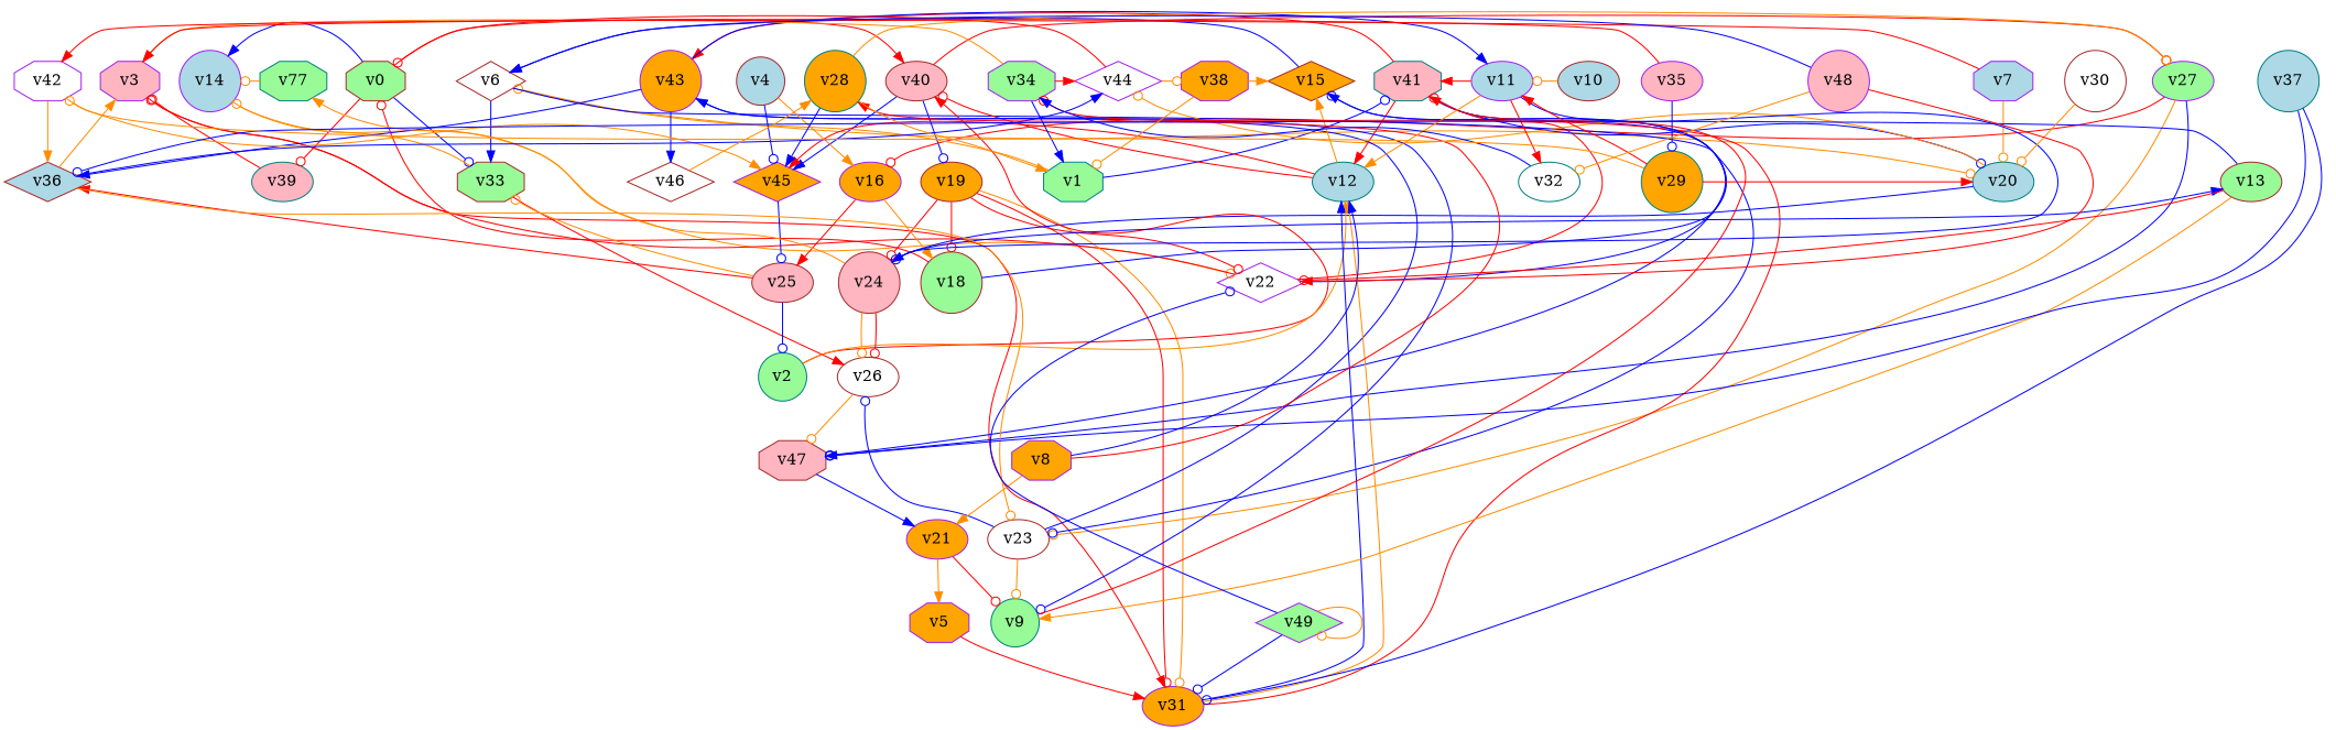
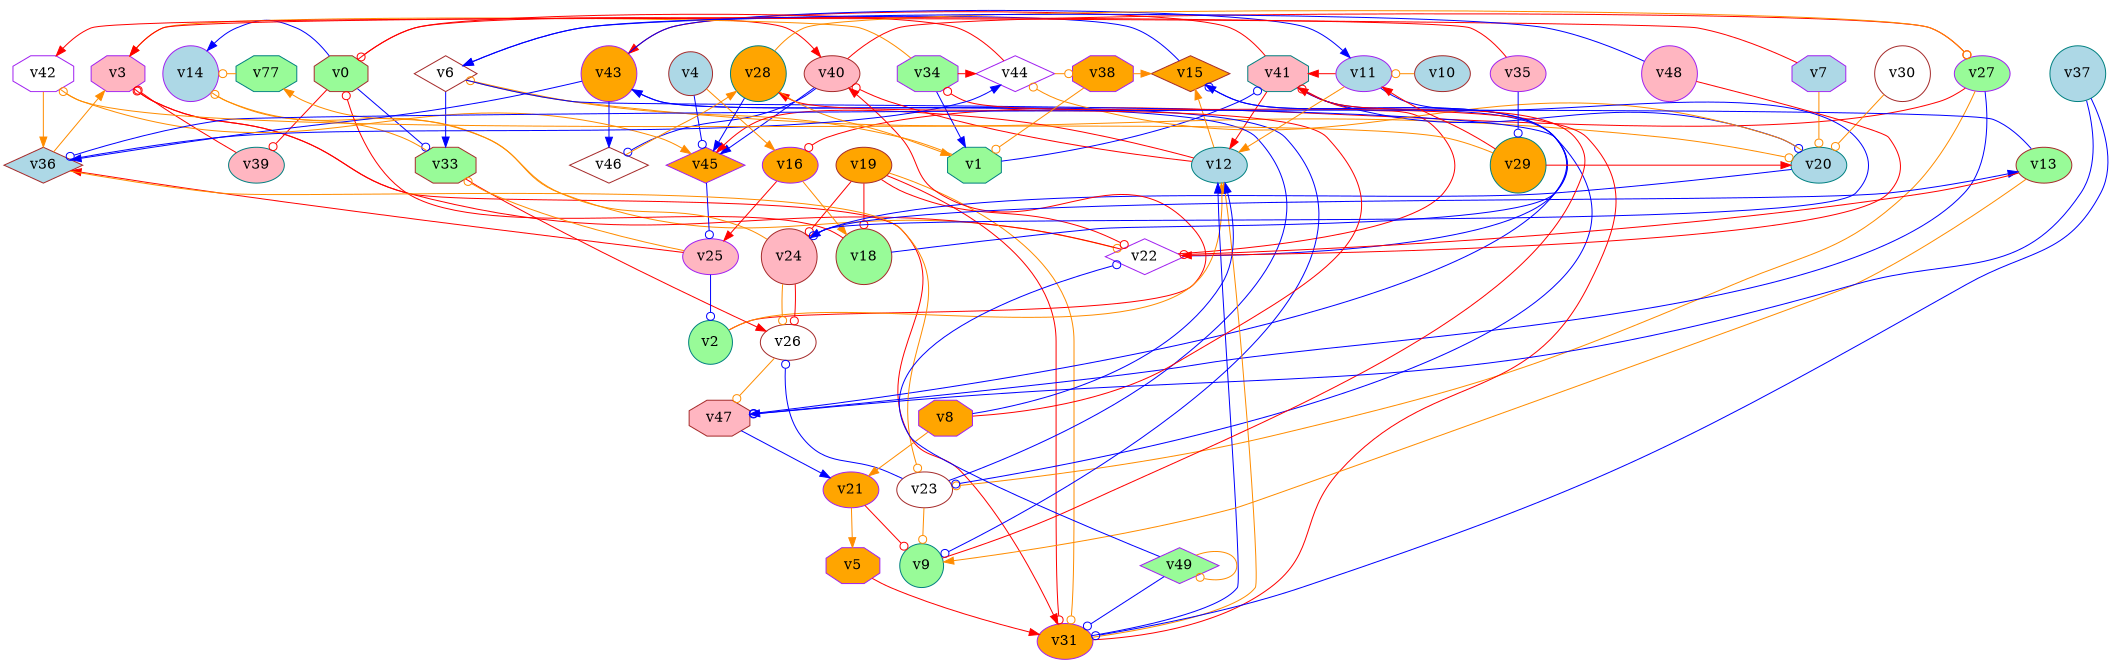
  digraph {
    node [color=purple fillcolor=orange player=1 shape=ellipse style=filled]
    edge [arrowhead=odot color=blue]
    v0 [color=brown fillcolor=palegreen shape=octagon]
    v14 [fillcolor=lightblue player=0 shape=circle]
    v33 [color=brown fillcolor=palegreen shape=octagon]
    v39 [color=teal fillcolor=lightpink]
    v40 [color=brown fillcolor=lightpink player=0]
    v22 [fillcolor=white shape=diamond]
    v26 [color=brown fillcolor=white player=0]
    v3 [fillcolor=lightpink player=0 shape=octagon]
    v45 [shape=diamond]
    v19 [color=brown player=0]
    v27 [fillcolor=palegreen player=0]
    v1 [color=teal fillcolor=palegreen player=0 shape=octagon]
    v6 [color=brown fillcolor=white player=0 shape=diamond]
    v41 [color=teal fillcolor=lightpink shape=octagon]
    v20 [color=teal fillcolor=lightblue]
    v23 [color=brown fillcolor=white player=0]
    v12 [color=teal fillcolor=lightblue player=0]
    v43 [player=0 shape=circle]
    v47 [color=brown fillcolor=lightpink player=0 shape=octagon]
    v2 [color=teal fillcolor=palegreen shape=circle]
    v15 [color=brown player=0 shape=diamond]
    v31 [player=0]
    v34 [fillcolor=palegreen player=0 shape=octagon]
    v4 [color=brown fillcolor=lightblue shape=circle]
    v16
    v18 [color=brown fillcolor=palegreen shape=circle]
-   v25 [color=brown fillcolor=lightpink]
+   v25 [fillcolor=lightpink]
    v5 [shape=octagon]
    v24 [color=brown fillcolor=lightpink shape=circle]
    v44 [fillcolor=white shape=diamond]
    v9 [color=teal fillcolor=palegreen shape=circle]
    v7 [fillcolor=lightblue shape=octagon]
    v42 [fillcolor=white shape=octagon]
    v36 [color=brown fillcolor=lightblue shape=diamond]
    v8 [shape=octagon]
    v21
    v28 [color=teal player=0 shape=circle]
    v10 [color=brown fillcolor=lightblue player=0]
    v11 [fillcolor=lightblue player=0]
-   v32 [color=teal fillcolor=white]
    v13 [color=brown fillcolor=palegreen player=0]
    n42 [color=teal fillcolor=palegreen label=v77 shape=octagon]
    v38 [shape=octagon]
    v46 [color=brown fillcolor=white shape=diamond]
    v29 [color=teal player=0 shape=circle]
    v30 [color=brown fillcolor=white shape=circle]
    v35 [fillcolor=lightpink]
    v37 [color=teal fillcolor=lightblue shape=circle]
    v48 [fillcolor=lightpink player=0 shape=circle]
    v49 [fillcolor=palegreen shape=diamond]
    v0 -> v14 [arrowhead=normal constraint="time == 9"]
    v0 -> v33
    v0 -> v39 [color=red]
    v0 -> v40 [arrowhead=normal color=red constraint="time % 2 == 1"]
    v14 -> v22 [color=darkorange constraint="time == 12"]
    v33 -> v14 [color=darkorange constraint="time >= 12"]
    v33 -> v26 [arrowhead=normal color=red constraint="time >= 12"]
    v39 -> v3 [color=red constraint="time <= 20"]
    v40 -> v45 [arrowhead=normal]
-   v40 -> v19
+   v40 -> v46
    v40 -> v27 [color=red constraint="time == 12"]
    v22 -> v3 [color=red constraint="time <= 20"]
    v22 -> v41 [color=red constraint="time % 4 == 3"]
    v22 -> v15 [constraint="(time >= 8) && (time <= 22)"]
    v26 -> v47 [color=darkorange]
    v3 -> v31 [arrowhead=normal color=red constraint="time % 5 == 1"]
    v45 -> v25
    v19 -> v22 [color=red]
    v19 -> v31 [color=red]
    v19 -> v31 [color=darkorange constraint="(time >= 1) && (time <= 23)"]
    v19 -> v18 [color=red]
    v19 -> v24 [color=red]
    v27 -> v23 [color=darkorange constraint="time >= 5"]
    v27 -> v47 [arrowhead=normal constraint="time % 3 == 2"]
    v27 -> v16 [color=red constraint="time == 5"]
    v1 -> v6 [color=darkorange constraint="time <= 7"]
    v1 -> v41 [constraint="time <= 8"]
    v6 -> v33 [arrowhead=normal]
    v6 -> v20 [color=darkorange constraint="time % 6 == 3"]
    v6 -> v23 [constraint="time >= 3"]
    v41 -> v20 [constraint="time <= 23"]
    v41 -> v12 [arrowhead=normal color=red]
    v41 -> v43 [arrowhead=normal color=red constraint="time == 8"]
    v41 -> v47 [constraint="time <= 18"]
    v20 -> v24 [constraint="time == 18"]
    v20 -> v44 [color=darkorange constraint="(time % 2 == 1) || (time % 5 == 0)"]
    v23 -> v26 [constraint="time % 6 == 1"]
    v23 -> v43 [arrowhead=normal constraint="time % 3 == 0"]
    v23 -> v9 [color=darkorange]
    v12 -> v40 [color=red constraint="time % 3 == 2"]
    v12 -> v45 [arrowhead=normal color=red constraint="time % 5 == 2"]
    v12 -> v15 [arrowhead=normal color=darkorange constraint="(time >= 3) && (time <= 17)"]
    v43 -> v9 [constraint="time % 6 == 1"]
    v43 -> v36 [arrowhead=normal constraint="time >= 15"]
    v43 -> v11 [arrowhead=normal constraint="time % 3 == 0"]
    v43 -> v46 [arrowhead=normal]
    v47 -> v21 [arrowhead=normal]
    v2 -> v40 [arrowhead=normal color=red constraint="time == 19"]
    v2 -> v12 [arrowhead=normal color=darkorange constraint="time <= 14"]
    v15 -> v6 [arrowhead=normal constraint="time >= 12"]
    v31 -> v12 [arrowhead=normal constraint="time % 6 == 2"]
    v31 -> v12 [arrowhead=normal color=darkorange constraint="time >= 1"]
    v31 -> v34 [color=red constraint="time % 2 == 1"]
    v34 -> v3 [arrowhead=normal color=darkorange constraint="time >= 11"]
    v34 -> v1 [arrowhead=normal]
    v34 -> v44 [arrowhead=normal color=red constraint="time % 6 == 1"]
    v4 -> v45
    v4 -> v16 [arrowhead=normal color=darkorange constraint="time <= 20"]
    v16 -> v18 [arrowhead=normal color=darkorange constraint="time % 2 == 1"]
    v16 -> v25 [arrowhead=normal color=red]
    v18 -> v0 [color=red constraint="time <= 15"]
    v18 -> v15 [arrowhead=normal constraint="time % 4 == 0"]
    v25 -> v33 [color=darkorange constraint="time % 6 == 3"]
    v25 -> v2
    v25 -> v36 [arrowhead=normal color=red constraint="time >= 11"]
    v5 -> v31 [arrowhead=normal color=red]
    v24 -> v26 [color=darkorange]
    v24 -> v26 [color=red constraint="time == 15"]
    v24 -> v13 [arrowhead=normal constraint="time <= 8"]
    v24 -> n42 [arrowhead=normal color=darkorange constraint="time >= 4"]
    v44 -> v0 [color=red constraint="time == 13"]
    v44 -> v38 [color=darkorange constraint="time == 4"]
    v9 -> v41 [arrowhead=normal color=red constraint="time % 6 == 4"]
    v7 -> v20 [color=darkorange]
    v7 -> v42 [arrowhead=normal color=red constraint="time % 4 == 1"]
    v42 -> v45 [arrowhead=normal color=darkorange constraint="time >= 10"]
    v42 -> v36 [arrowhead=normal color=darkorange]
    v36 -> v3 [arrowhead=normal color=darkorange constraint="time == 14"]
    v36 -> v23 [color=darkorange constraint="time <= 10"]
    v36 -> v44 [arrowhead=normal constraint="time % 5 == 4"]
    v8 -> v12 [arrowhead=normal constraint="time % 6 == 5"]
    v8 -> v21 [arrowhead=normal color=darkorange]
    v8 -> v28 [arrowhead=normal color=red constraint="time >= 5"]
    v21 -> v5 [arrowhead=normal color=darkorange]
    v21 -> v9 [color=red]
    v28 -> v45 [arrowhead=normal constraint="time >= 13"]
    v28 -> v27 [color=darkorange constraint="time == 7"]
    v28 -> v1 [arrowhead=normal color=darkorange constraint="time % 6 == 0"]
    v10 -> v11 [color=darkorange constraint="time == 2"]
    v11 -> v41 [arrowhead=normal color=red constraint="time == 1"]
    v11 -> v12 [arrowhead=normal color=darkorange]
    v11 -> v24 [arrowhead=normal constraint="time >= 6"]
-   v11 -> v32 [arrowhead=normal color=red]
-   v32 -> v34 [arrowhead=normal constraint="time == 19"]
    v13 -> v22 [color=red]
    v13 -> v9 [arrowhead=normal color=darkorange constraint="time >= 9"]
    v13 -> v36 [constraint="time % 2 == 0"]
    n42 -> v14 [color=darkorange constraint="time == 1"]
    v38 -> v1 [color=darkorange constraint="time % 6 == 5"]
    v38 -> v15 [arrowhead=normal color=darkorange constraint="time % 4 == 3"]
    v46 -> v28 [arrowhead=normal color=darkorange constraint="time == 9"]
    v29 -> v20 [arrowhead=normal color=red constraint="time % 2 == 0"]
    v29 -> v42 [color=darkorange constraint="time % 5 == 3"]
    v29 -> v11 [arrowhead=normal color=red constraint="time <= 15"]
    v30 -> v20 [color=darkorange constraint="time <= 12"]
    v35 -> v3 [arrowhead=normal color=red constraint="time % 2 == 0"]
    v35 -> v29
    v37 -> v47 [constraint="time <= 22"]
    v37 -> v31 [constraint="time % 2 == 0"]
    v48 -> v22 [arrowhead=normal color=red constraint="time % 2 == 0"]
    v48 -> v6 [arrowhead=normal constraint="time % 2 == 0"]
-   v48 -> v32 [color=darkorange constraint="time <= 9"]
    v49 -> v22 [constraint="time == 14"]
    v49 -> v31
    v49 -> v49 [color=darkorange constraint="time % 6 == 2"]
  }
